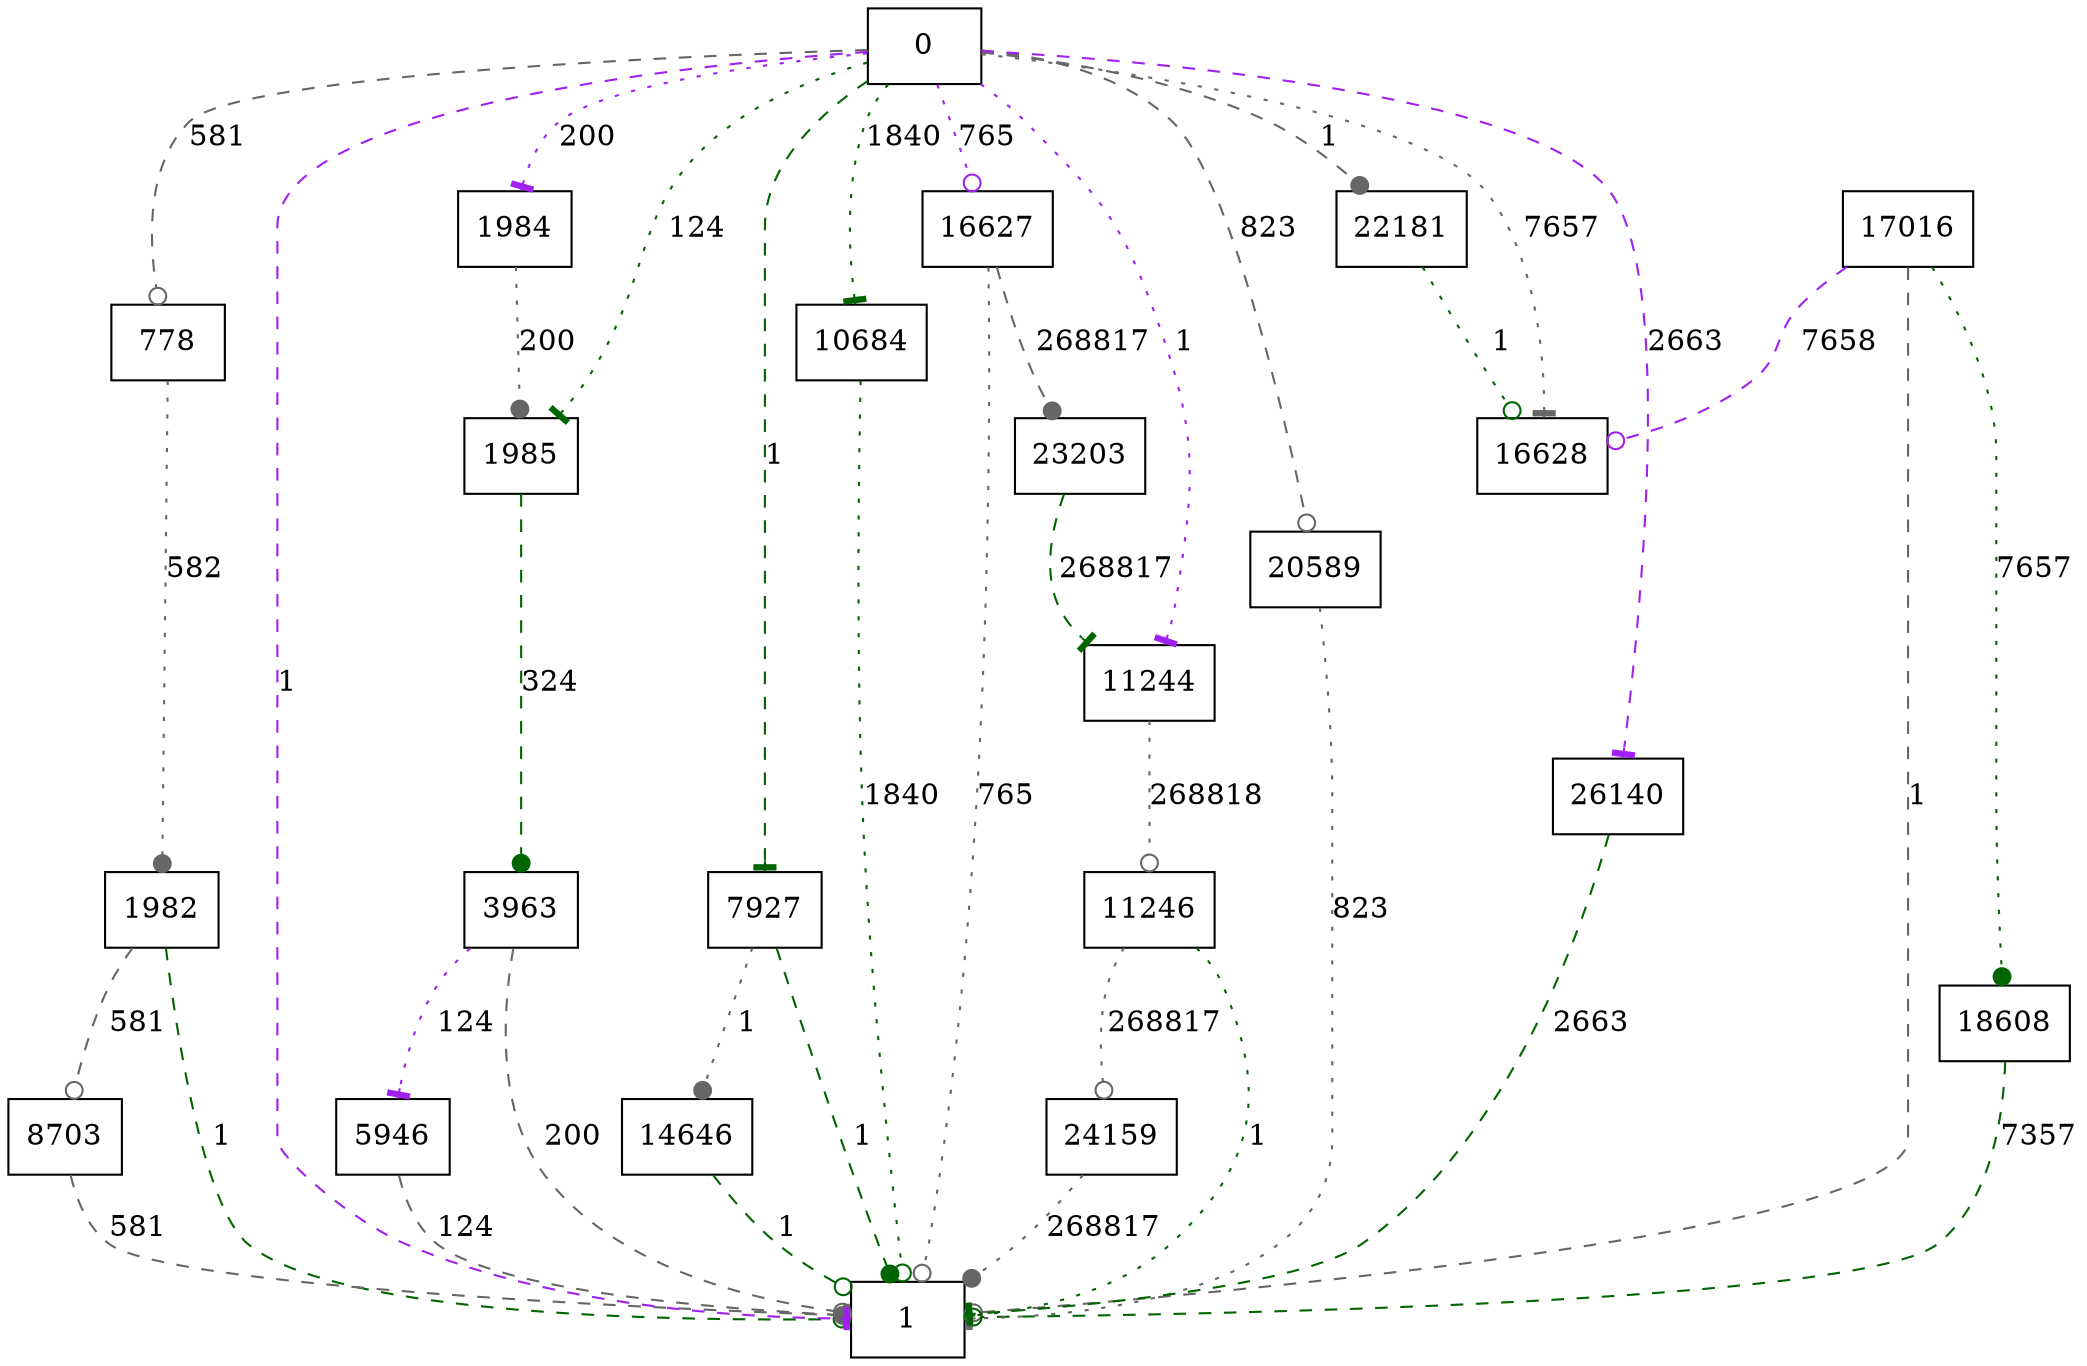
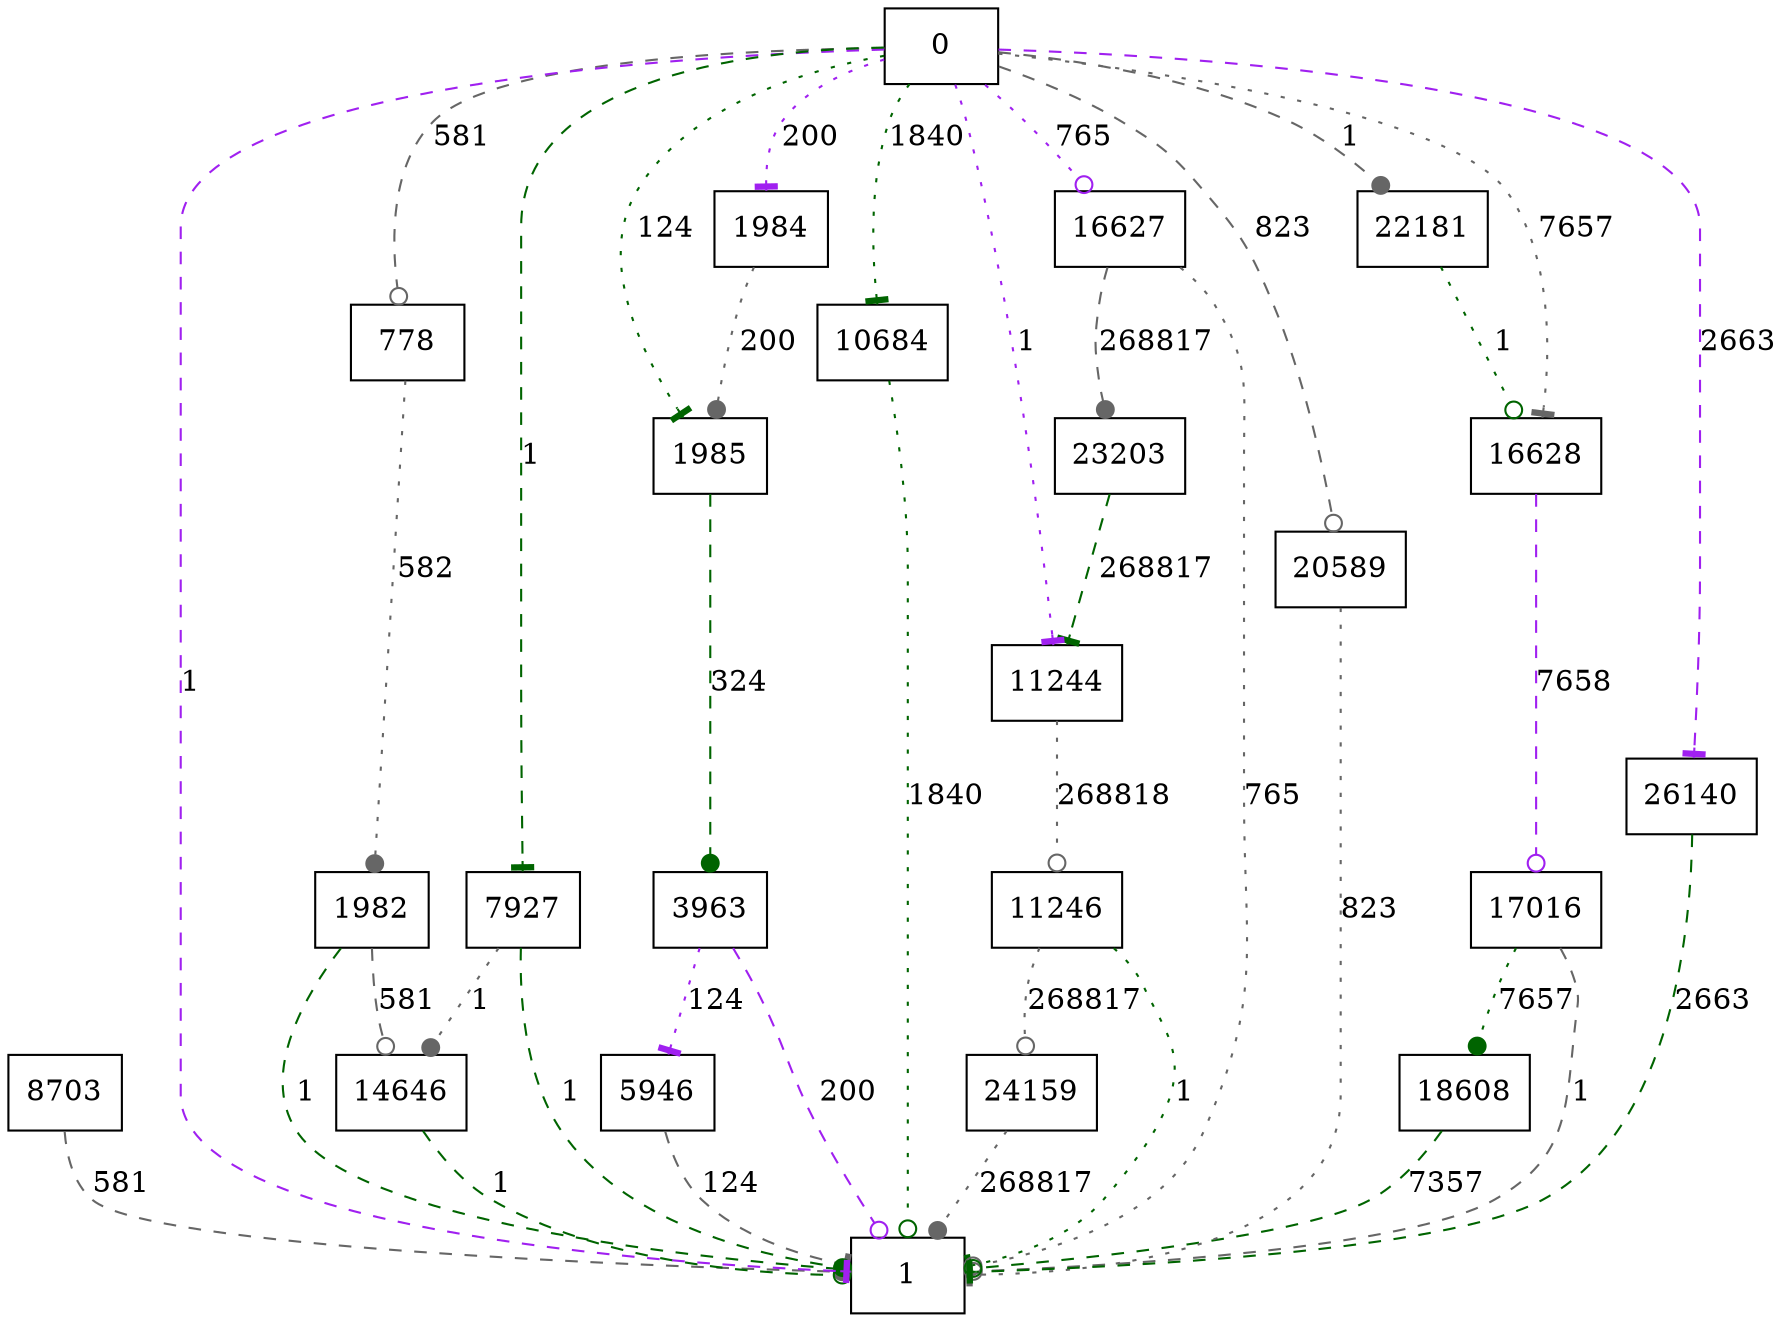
  digraph {
    rankdir=TB
    node [shape=rectangle]
    edge [arrowhead=odot color=gray40 style=dashed]
    778
    1982
    1
    8703
    1984
    1985
    3963
    5946
    7927
    14646
    10684
    11244
    11246
    24159
    16627
    23203
    16628
    17016
    18608
    20589
    22181
    26140
    0
    778 -> 1982 [arrowhead=dot label=582 style=dotted]
    1982 -> 1 [color=darkgreen label=1]
-   1982 -> 8703 [label=581]
+   1982 -> 14646 [label=581]
    8703 -> 1 [arrowhead=dot label=581]
    1984 -> 1985 [arrowhead=dot label=200 style=dotted]
    1985 -> 3963 [arrowhead=dot color=darkgreen label=324]
-   3963 -> 1 [label=200]
+   3963 -> 1 [color=purple label=200]
    3963 -> 5946 [arrowhead=tee color=purple label=124 style=dotted]
    5946 -> 1 [arrowhead=tee label=124]
    7927 -> 1 [arrowhead=dot color=darkgreen label=1]
    7927 -> 14646 [arrowhead=dot label=1 style=dotted]
    14646 -> 1 [color=darkgreen label=1]
    10684 -> 1 [color=darkgreen label=1840 style=dotted]
    11244 -> 11246 [label=268818 style=dotted]
    11246 -> 1 [arrowhead=tee color=darkgreen label=1 style=dotted]
    11246 -> 24159 [label=268817 style=dotted]
    24159 -> 1 [arrowhead=dot label=268817 style=dotted]
    16627 -> 1 [label=765 style=dotted]
    16627 -> 23203 [arrowhead=dot label=268817]
    23203 -> 11244 [arrowhead=tee color=darkgreen label=268817]
-   17016 -> 16628 [color=purple label=7658]
+   16628 -> 17016 [color=purple label=7658]
    17016 -> 1 [label=1]
    17016 -> 18608 [arrowhead=dot color=darkgreen label=7657 style=dotted]
    18608 -> 1 [color=darkgreen label=7357]
    20589 -> 1 [arrowhead=tee label=823 style=dotted]
    22181 -> 16628 [color=darkgreen label=1 style=dotted]
    26140 -> 1 [arrowhead=tee color=darkgreen label=2663]
    0 -> 778 [label=581]
    0 -> 1 [arrowhead=tee color=purple label=1]
    0 -> 1984 [arrowhead=tee color=purple label=200 style=dotted]
    0 -> 1985 [arrowhead=tee color=darkgreen label=124 style=dotted]
    0 -> 7927 [arrowhead=tee color=darkgreen label=1]
    0 -> 10684 [arrowhead=tee color=darkgreen label=1840 style=dotted]
    0 -> 11244 [arrowhead=tee color=purple label=1 style=dotted]
    0 -> 16627 [color=purple label=765 style=dotted]
    0 -> 16628 [arrowhead=tee label=7657 style=dotted]
    0 -> 20589 [label=823]
    0 -> 22181 [arrowhead=dot label=1]
    0 -> 26140 [arrowhead=tee color=purple label=2663]
  }
